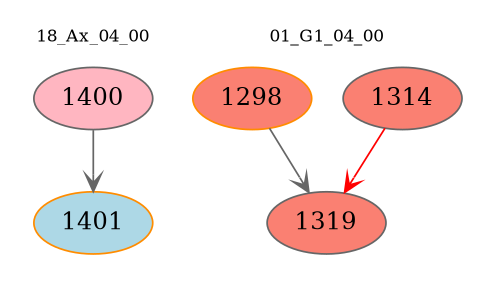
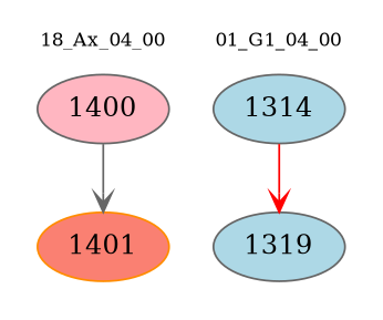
  digraph {
    node [color=gray40 fillcolor=lightblue style=filled]
    edge [arrowhead=vee color=gray40]
    n1 [fillcolor=lightpink label=1400]
-   n2 [color=darkorange label=1401]
-   n3 [fillcolor=salmon label=1314]
-   n4 [color=darkorange fillcolor=salmon label=1298]
-   n5 [fillcolor=salmon label=1319]
+   n2 [color=darkorange fillcolor=salmon label=1401]
+   n3 [label=1314]
+   n5 [label=1319]
    subgraph cluster_1 {
      color=white
      fontsize=10
      label="18_Ax_04_00"
      n1
      n2
    }
    subgraph cluster_2 {
      color=white
      fontsize=10
      label="01_G1_04_00"
      n3
-     n4
      n5
    }
    n1 -> n2
    n3 -> n5 [color=red]
-   n4 -> n5
  }
